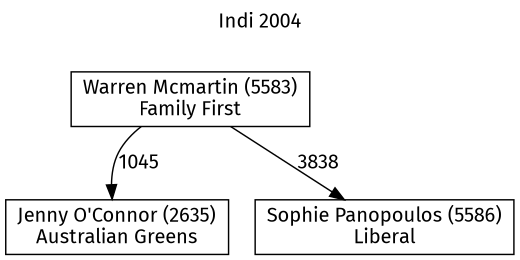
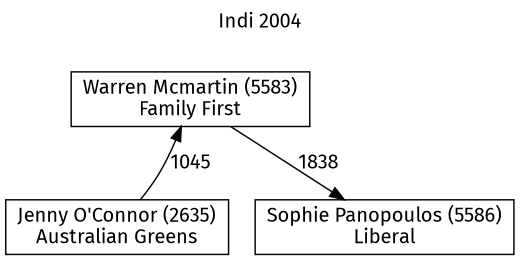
  digraph {
    fontname="Fira Sans"
    label="Indi 2004"
    labelloc=t
    mclimit=10
    node [fontname="Fira Sans" shape=box]
    edge [fontname="Fira Sans"]
    n1 [label="Sophie Panopoulos (5586)\nLiberal"]
    n2 [label="Jenny O'Connor (2635)\nAustralian Greens"]
    n3 [label="Warren Mcmartin (5583)\nFamily First"]
-   n3 -> n1 [label=3838]
-   n3 -> n2 [label=1045]
+   n3 -> n1 [label=1838]
+   n2 -> n3 [label=1045]
  }
